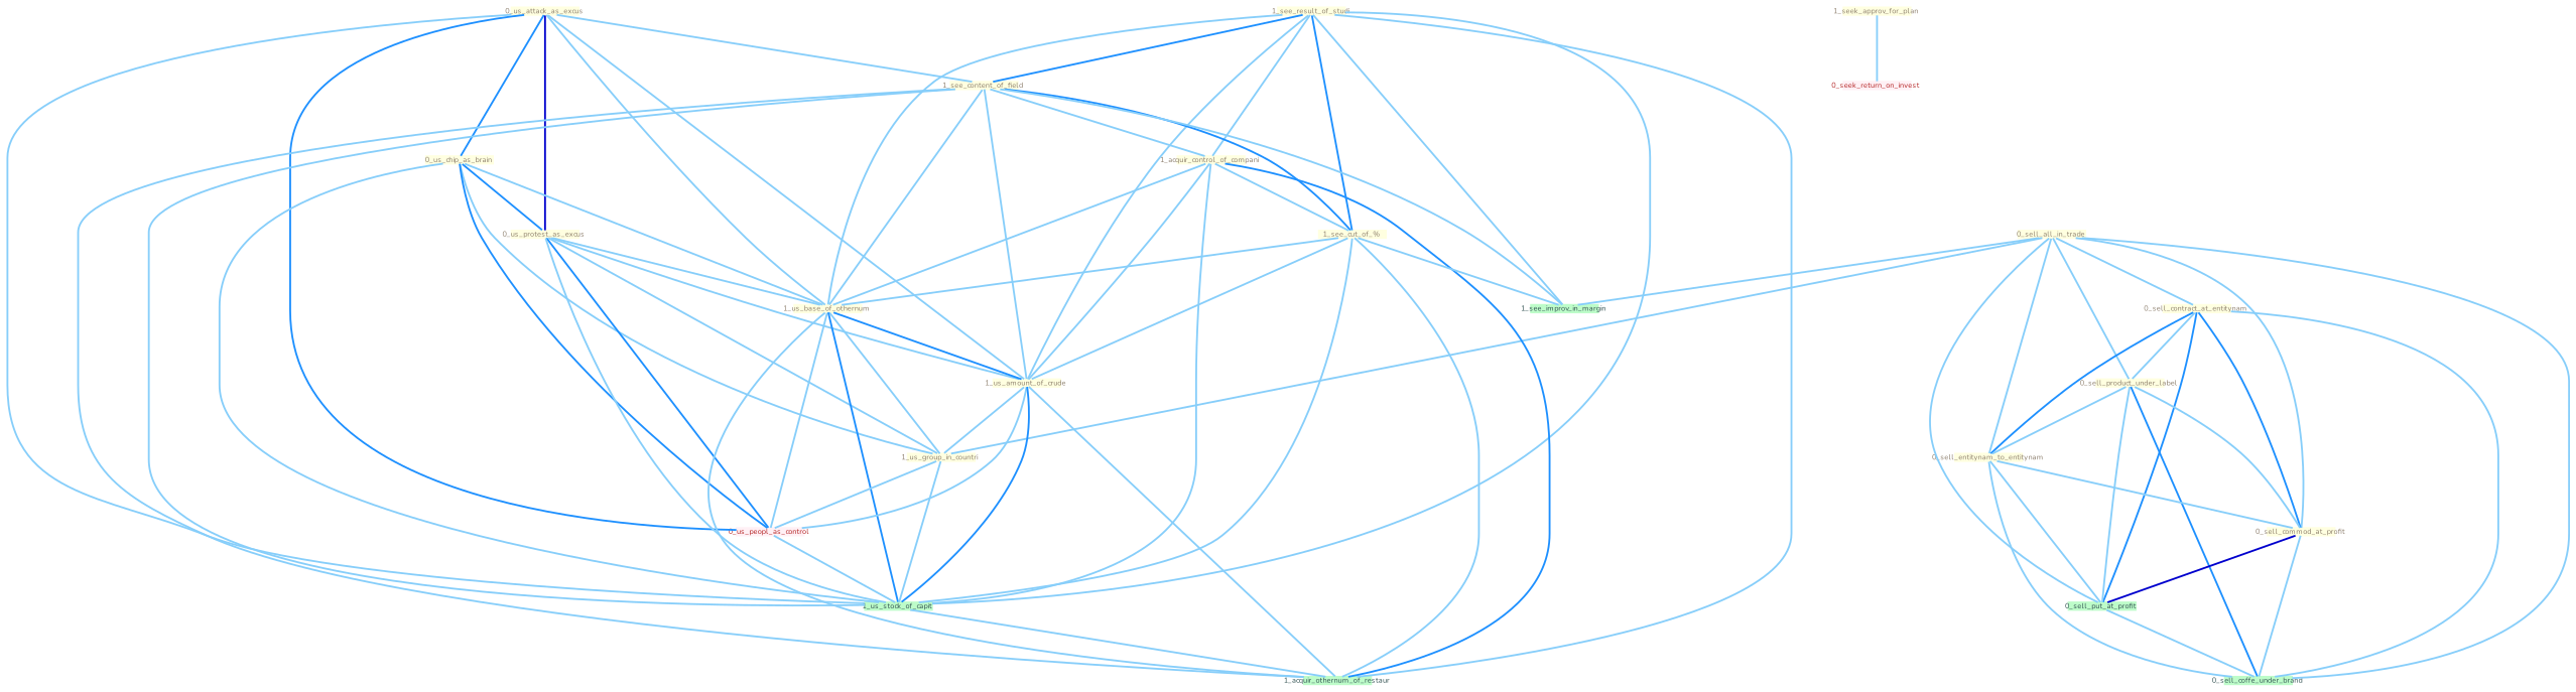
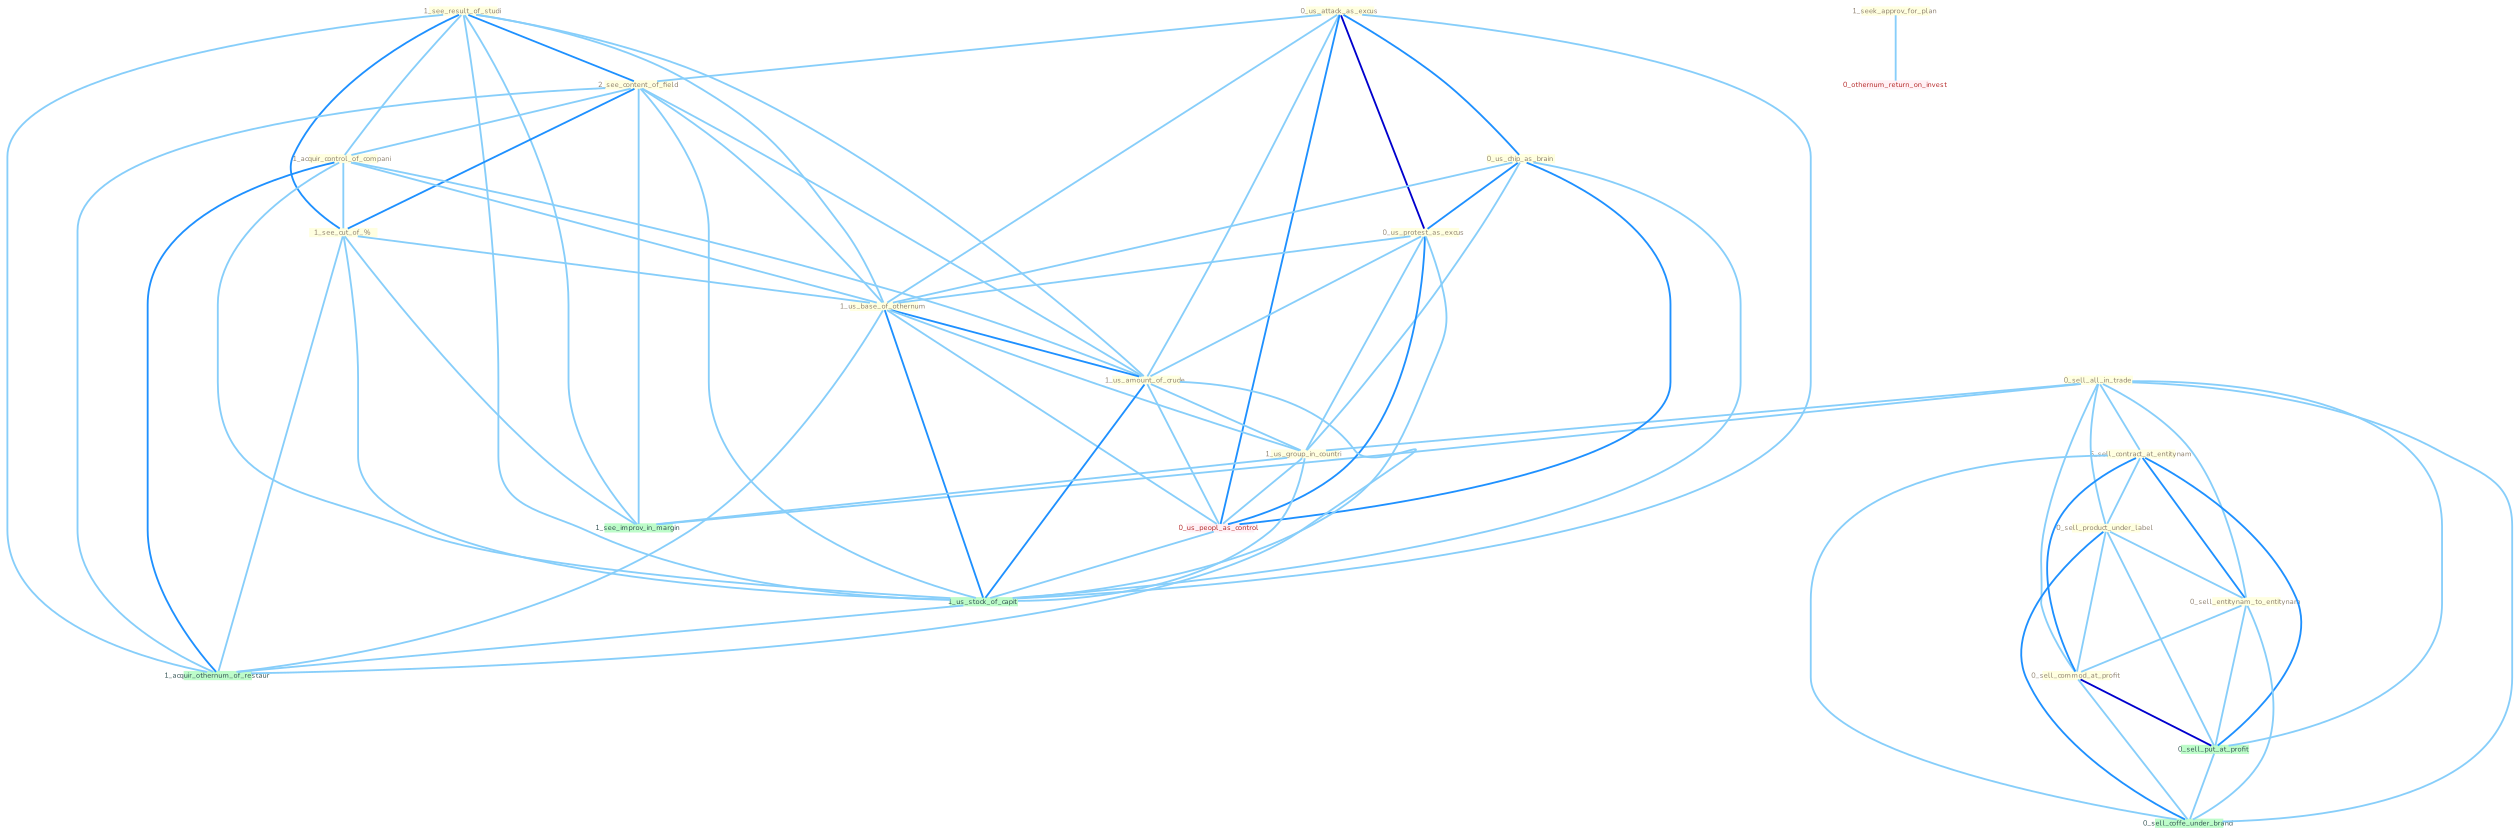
  graph {
    fontname=Nunito
    node [color="#ffffe0" fixedsize=true fontcolor="#8b7d6b" fontname=Nunito fontsize=4 shape=polygon style=filled]
    edge [color="#87cefa" fontname=Nunito w=1]
    "0_us_attack_as_excus " [height=.06 width=.5]
    "0_sell_all_in_trade " [height=.06 width=.5]
    "1_see_result_of_studi " [height=.06 width=.5]
-   "1_see_content_of_field " [height=.06 width=.5]
-   "0_sell_contract_at_entitynam " [height=.06 width=.5]
+   "1_see_content_of_field " [height=.06 width=.5 label="2_see_content_of_field"]
+   "0_sell_contract_at_entitynam " [height=.06 width=.5 label="6_sell_contract_at_entitynam"]
    "0_sell_product_under_label " [height=.06 width=.5]
    "1_acquir_control_of_compani " [height=.06 width=.5]
    "1_seek_approv_for_plan " [height=.06 width=.5]
    "0_us_chip_as_brain " [height=.06 width=.5]
    "0_sell_entitynam_to_entitynam " [height=.06 width=.5]
    "0_us_protest_as_excus " [height=.06 width=.5]
    "1_see_cut_of_% " [height=.06 width=.5]
    "1_us_base_of_othernum " [height=.06 width=.5]
    "1_us_amount_of_crude " [height=.06 width=.5]
    "0_sell_commod_at_profit " [height=.06 width=.5]
    "1_us_group_in_countri " [height=.06 width=.5]
    "0_us_peopl_as_control " [color="#fff0f5" fontcolor="#b22222" height=.06 width=.5]
-   "0_seek_return_on_invest " [color="#fff0f5" fontcolor="#b22222" height=.06 width=.5]
+   "0_seek_return_on_invest " [color="#fff0f5" fontcolor="#b22222" height=.06 width=.5 label="0_othernum_return_on_invest"]
    "1_us_stock_of_capit " [color="#BDFCC9" fontcolor="#2f4f4f" height=.06 width=.5]
    "0_sell_put_at_profit " [color="#BDFCC9" fontcolor="#2f4f4f" height=.06 width=.5]
    "1_see_improv_in_margin " [color="#BDFCC9" fontcolor="#2f4f4f" height=.06 width=.5]
    "0_sell_coffe_under_brand " [color="#BDFCC9" fontcolor="#2f4f4f" height=.06 width=.5]
    "1_acquir_othernum_of_restaur " [color="#BDFCC9" fontcolor="#2f4f4f" height=.06 width=.5]
    subgraph sub_1 {
      "0_us_attack_as_excus "
      "0_sell_all_in_trade "
      "1_see_result_of_studi "
      "1_see_content_of_field "
      "0_sell_contract_at_entitynam "
      "0_sell_product_under_label "
      "1_acquir_control_of_compani "
      "1_seek_approv_for_plan "
      "0_us_chip_as_brain "
      "0_sell_entitynam_to_entitynam "
      "0_us_protest_as_excus "
      "1_see_cut_of_% "
      "1_us_base_of_othernum "
      "1_us_amount_of_crude "
      "0_sell_commod_at_profit "
      "1_us_group_in_countri "
    }
    subgraph sub_2 {
      "0_us_peopl_as_control "
      "0_seek_return_on_invest "
    }
    "0_us_attack_as_excus " -- "1_see_content_of_field "
    "0_us_attack_as_excus " -- "0_us_chip_as_brain " [color="#1e90ff" w=2]
    "0_us_attack_as_excus " -- "0_us_protest_as_excus " [color="#0000cd" w=3]
    "0_us_attack_as_excus " -- "1_us_base_of_othernum "
    "0_us_attack_as_excus " -- "1_us_amount_of_crude "
    "0_us_attack_as_excus " -- "0_us_peopl_as_control " [color="#1e90ff" w=2]
    "0_us_attack_as_excus " -- "1_us_stock_of_capit "
    "0_sell_all_in_trade " -- "0_sell_contract_at_entitynam "
    "0_sell_all_in_trade " -- "0_sell_product_under_label "
    "0_sell_all_in_trade " -- "0_sell_entitynam_to_entitynam "
    "0_sell_all_in_trade " -- "0_sell_commod_at_profit "
    "0_sell_all_in_trade " -- "1_us_group_in_countri "
    "0_sell_all_in_trade " -- "0_sell_put_at_profit "
    "0_sell_all_in_trade " -- "1_see_improv_in_margin "
    "0_sell_all_in_trade " -- "0_sell_coffe_under_brand "
    "1_see_result_of_studi " -- "1_see_content_of_field " [color="#1e90ff" w=2]
    "1_see_result_of_studi " -- "1_acquir_control_of_compani "
    "1_see_result_of_studi " -- "1_see_cut_of_% " [color="#1e90ff" w=2]
    "1_see_result_of_studi " -- "1_us_base_of_othernum "
    "1_see_result_of_studi " -- "1_us_amount_of_crude "
    "1_see_result_of_studi " -- "1_us_stock_of_capit "
    "1_see_result_of_studi " -- "1_see_improv_in_margin "
    "1_see_result_of_studi " -- "1_acquir_othernum_of_restaur "
    "1_see_content_of_field " -- "1_acquir_control_of_compani "
    "1_see_content_of_field " -- "1_see_cut_of_% " [color="#1e90ff" w=2]
    "1_see_content_of_field " -- "1_us_base_of_othernum "
    "1_see_content_of_field " -- "1_us_amount_of_crude "
    "1_see_content_of_field " -- "1_us_stock_of_capit "
    "1_see_content_of_field " -- "1_see_improv_in_margin "
    "1_see_content_of_field " -- "1_acquir_othernum_of_restaur "
    "0_sell_contract_at_entitynam " -- "0_sell_product_under_label "
    "0_sell_contract_at_entitynam " -- "0_sell_entitynam_to_entitynam " [color="#1e90ff" w=2]
    "0_sell_contract_at_entitynam " -- "0_sell_commod_at_profit " [color="#1e90ff" w=2]
    "0_sell_contract_at_entitynam " -- "0_sell_put_at_profit " [color="#1e90ff" w=2]
    "0_sell_contract_at_entitynam " -- "0_sell_coffe_under_brand "
    "0_sell_product_under_label " -- "0_sell_entitynam_to_entitynam "
    "0_sell_product_under_label " -- "0_sell_commod_at_profit "
    "0_sell_product_under_label " -- "0_sell_put_at_profit "
    "0_sell_product_under_label " -- "0_sell_coffe_under_brand " [color="#1e90ff" w=2]
    "1_acquir_control_of_compani " -- "1_see_cut_of_% "
    "1_acquir_control_of_compani " -- "1_us_base_of_othernum "
    "1_acquir_control_of_compani " -- "1_us_amount_of_crude "
    "1_acquir_control_of_compani " -- "1_us_stock_of_capit "
    "1_acquir_control_of_compani " -- "1_acquir_othernum_of_restaur " [color="#1e90ff" w=2]
    "1_seek_approv_for_plan " -- "0_seek_return_on_invest "
    "0_us_chip_as_brain " -- "0_us_protest_as_excus " [color="#1e90ff" w=2]
    "0_us_chip_as_brain " -- "1_us_base_of_othernum "
    "0_us_chip_as_brain " -- "1_us_group_in_countri "
    "0_us_chip_as_brain " -- "0_us_peopl_as_control " [color="#1e90ff" w=2]
    "0_us_chip_as_brain " -- "1_us_stock_of_capit "
    "0_sell_entitynam_to_entitynam " -- "0_sell_commod_at_profit "
    "0_sell_entitynam_to_entitynam " -- "0_sell_put_at_profit "
    "0_sell_entitynam_to_entitynam " -- "0_sell_coffe_under_brand "
    "0_us_protest_as_excus " -- "1_us_base_of_othernum "
    "0_us_protest_as_excus " -- "1_us_amount_of_crude "
    "0_us_protest_as_excus " -- "1_us_group_in_countri "
    "0_us_protest_as_excus " -- "0_us_peopl_as_control " [color="#1e90ff" w=2]
    "0_us_protest_as_excus " -- "1_us_stock_of_capit "
    "1_see_cut_of_% " -- "1_us_base_of_othernum "
-   "1_see_cut_of_% " -- "1_us_amount_of_crude "
    "1_see_cut_of_% " -- "1_us_stock_of_capit "
    "1_see_cut_of_% " -- "1_see_improv_in_margin "
    "1_see_cut_of_% " -- "1_acquir_othernum_of_restaur "
    "1_us_base_of_othernum " -- "1_us_amount_of_crude " [color="#1e90ff" w=2]
    "1_us_base_of_othernum " -- "1_us_group_in_countri "
    "1_us_base_of_othernum " -- "0_us_peopl_as_control "
    "1_us_base_of_othernum " -- "1_us_stock_of_capit " [color="#1e90ff" w=2]
    "1_us_base_of_othernum " -- "1_acquir_othernum_of_restaur "
    "1_us_amount_of_crude " -- "1_us_group_in_countri "
    "1_us_amount_of_crude " -- "0_us_peopl_as_control "
    "1_us_amount_of_crude " -- "1_us_stock_of_capit " [color="#1e90ff" w=2]
    "1_us_amount_of_crude " -- "1_acquir_othernum_of_restaur "
    "0_sell_commod_at_profit " -- "0_sell_put_at_profit " [color="#0000cd" w=3]
    "0_sell_commod_at_profit " -- "0_sell_coffe_under_brand "
    "1_us_group_in_countri " -- "0_us_peopl_as_control "
    "1_us_group_in_countri " -- "1_us_stock_of_capit "
+   "1_us_group_in_countri " -- "1_see_improv_in_margin "
    "0_us_peopl_as_control " -- "1_us_stock_of_capit "
    "1_us_stock_of_capit " -- "1_acquir_othernum_of_restaur "
    "0_sell_put_at_profit " -- "0_sell_coffe_under_brand "
  }
